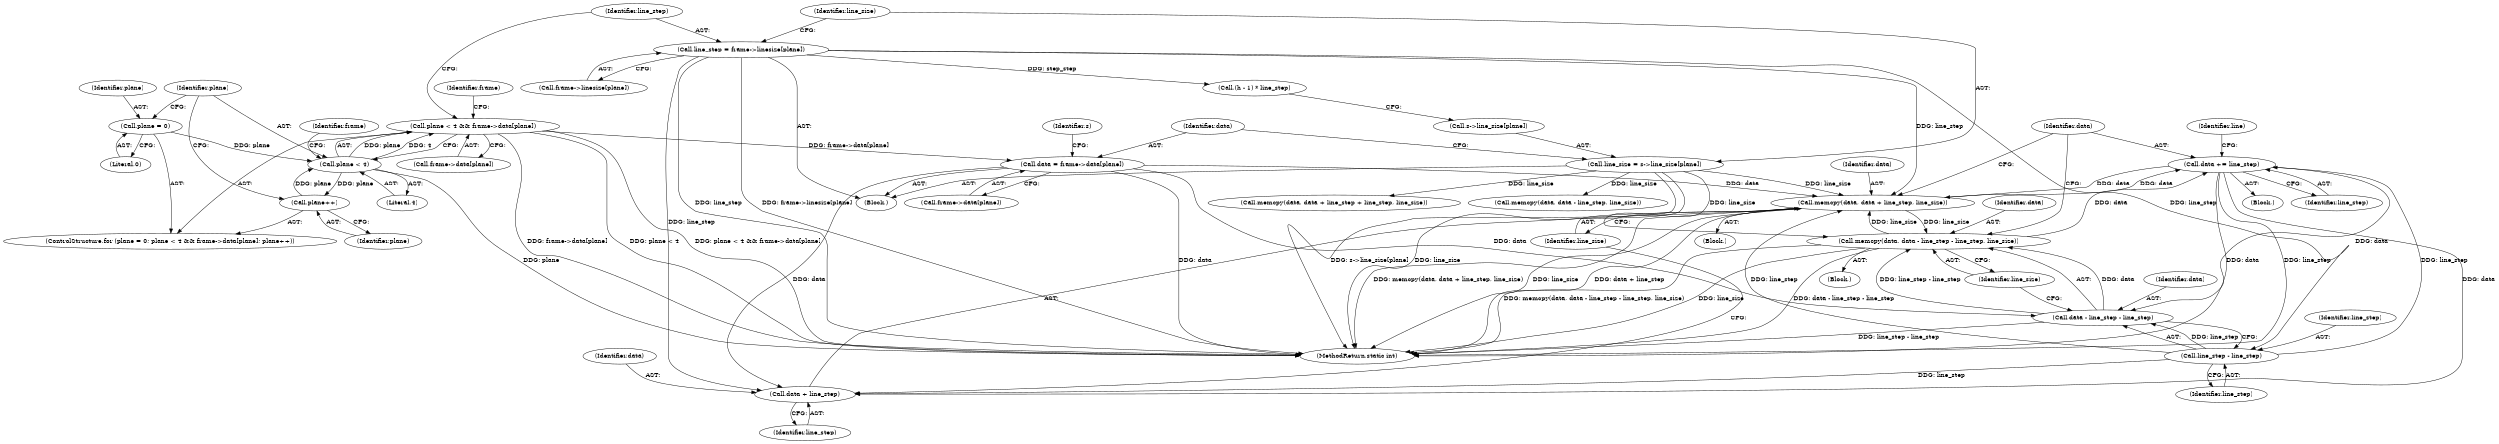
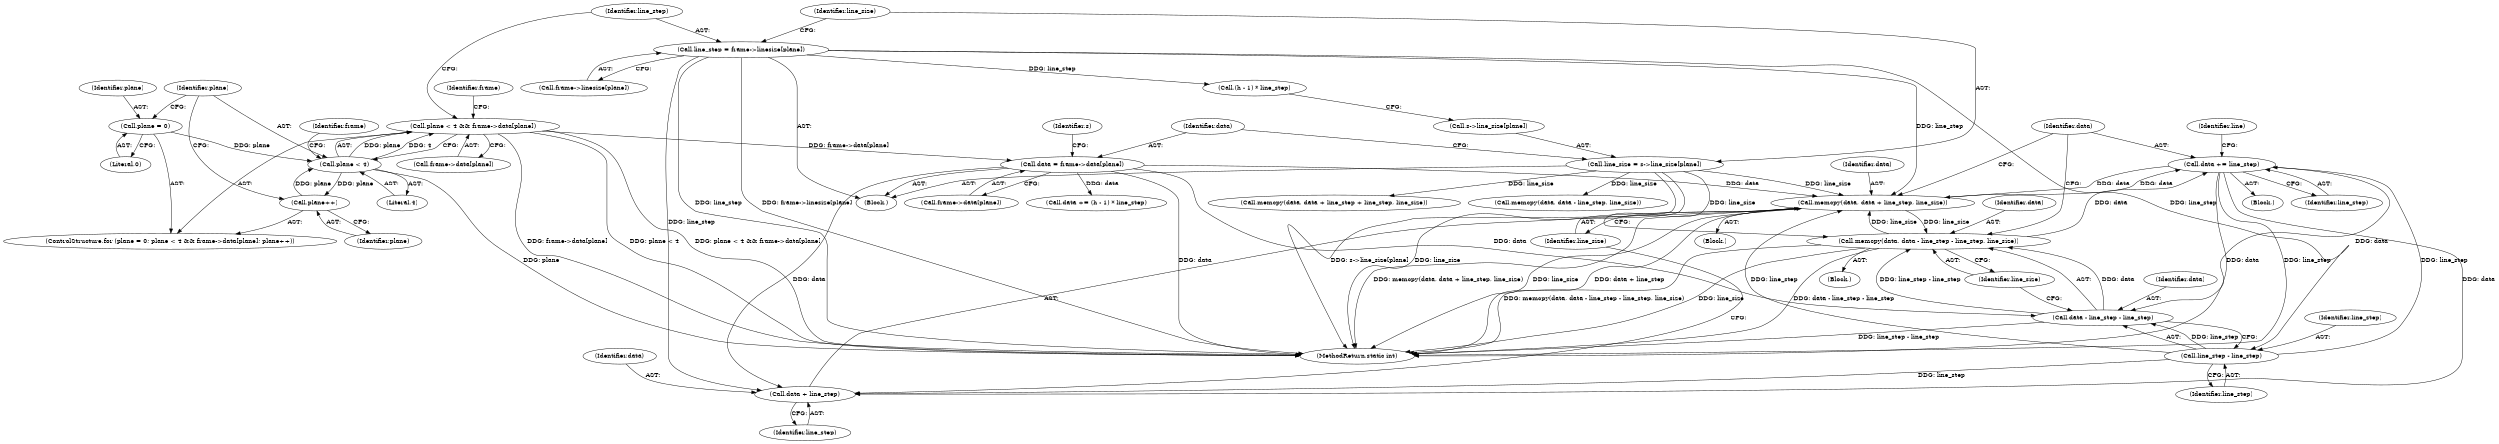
  digraph {
    n1 [label="(Call,data += line_step)"]
    n2 [label="(Call,memcpy(data, data + line_step, line_size))"]
    n3 [label="(Call,data - line_step - line_step)"]
    n4 [label="(Call,data + line_step)"]
    n5 [label="(MethodReturn,static int)"]
    n6 [label="(Block,)"]
    n7 [label="(Identifier,line_step)"]
    n8 [label="(Call,memcpy(data, data - line_step - line_step, line_size))"]
    n9 [label="(Block,)"]
    n10 [label="(Identifier,line_size)"]
    n11 [label="(Call,line_step - line_step)"]
    n12 [label="(Identifier,line_step)"]
    n13 [label="(Identifier,line_step)"]
    n14 [label="(Call,line_step = frame->linesize[plane])"]
    n15 [label="(Block,)"]
    n16 [label="(Call,(h - 1) * line_step)"]
    n17 [label="(Call,frame->linesize[plane])"]
    n18 [label="(Call,s->line_size[plane])"]
    n19 [label="(Block,)"]
    n20 [label="(Identifier,line_size)"]
    n21 [label="(Call,data = frame->data[plane])"]
    n22 [label="(Call,frame->data[plane])"]
+   n23 [label="(Call,data += (h - 1) * line_step)"]
    n24 [label="(Call,plane < 4 && frame->data[plane])"]
    n25 [label="(Call,plane < 4)"]
    n26 [label="(Call,frame->data[plane])"]
    n27 [label="(ControlStructure,for (plane = 0; plane < 4 && frame->data[plane]; plane++))"]
    n28 [label="(Call,plane++)"]
    n29 [label="(Literal,4)"]
    n30 [label="(Identifier,plane)"]
    n31 [label="(Call,plane = 0)"]
    n32 [label="(Literal,0)"]
    n33 [label="(Call,line_size = s->line_size[plane])"]
    n34 [label="(Call,memcpy(data, data + line_step + line_step, line_size))"]
    n35 [label="(Call,memcpy(data, data - line_step, line_size))"]
    n36 [label="(Identifier,s)"]
    n37 [label="(Identifier,plane)"]
    n38 [label="(Identifier,data)"]
    n39 [label="(Identifier,line_step)"]
    n40 [label="(Identifier,line_size)"]
    n41 [label="(Identifier,frame)"]
    n42 [label="(Identifier,plane)"]
    n43 [label="(Identifier,data)"]
    n44 [label="(Identifier,frame)"]
    n45 [label="(Identifier,line_step)"]
    n46 [label="(Identifier,line)"]
    n47 [label="(Identifier,data)"]
    n48 [label="(Identifier,data)"]
    n49 [label="(Identifier,data)"]
    n50 [label="(Identifier,data)"]
    n1 -> n2 [label="DDG: data"]
    n1 -> n3 [label="DDG: data"]
    n1 -> n4 [label="DDG: data"]
    n1 -> n5 [label="DDG: line_step"]
    n1 -> n5 [label="DDG: data"]
    n1 -> n6 [label="AST: "]
    n1 -> n7 [label="CFG: "]
    n2 -> n1 [label="DDG: data"]
    n2 -> n5 [label="DDG: data + line_step"]
    n2 -> n5 [label="DDG: memcpy(data, data + line_step, line_size)"]
    n2 -> n5 [label="DDG: line_size"]
    n2 -> n8 [label="DDG: line_size"]
    n2 -> n9 [label="AST: "]
    n2 -> n10 [label="CFG: "]
    n3 -> n5 [label="DDG: line_step - line_step"]
    n3 -> n8 [label="AST: "]
    n3 -> n8 [label="DDG: data"]
    n3 -> n8 [label="DDG: line_step - line_step"]
    n3 -> n11 [label="CFG: "]
    n4 -> n2 [label="AST: "]
    n4 -> n12 [label="CFG: "]
    n7 -> n1 [label="AST: "]
    n8 -> n1 [label="DDG: data"]
    n8 -> n2 [label="DDG: line_size"]
    n8 -> n5 [label="DDG: memcpy(data, data - line_step - line_step, line_size)"]
    n8 -> n5 [label="DDG: line_size"]
    n8 -> n5 [label="DDG: data - line_step - line_step"]
    n8 -> n19 [label="AST: "]
    n8 -> n20 [label="CFG: "]
    n10 -> n2 [label="AST: "]
    n10 -> n4 [label="CFG: "]
    n11 -> n1 [label="DDG: line_step"]
    n11 -> n2 [label="DDG: line_step"]
    n11 -> n3 [label="AST: "]
    n11 -> n3 [label="DDG: line_step"]
    n11 -> n4 [label="DDG: line_step"]
    n11 -> n13 [label="CFG: "]
    n12 -> n4 [label="AST: "]
    n13 -> n11 [label="AST: "]
    n14 -> n2 [label="DDG: line_step"]
    n14 -> n4 [label="DDG: line_step"]
    n14 -> n5 [label="DDG: frame->linesize[plane]"]
    n14 -> n5 [label="DDG: line_step"]
    n14 -> n11 [label="DDG: line_step"]
    n14 -> n15 [label="AST: "]
-   n14 -> n16 [label="DDG: step_step"]
+   n14 -> n16 [label="DDG: line_step"]
    n14 -> n17 [label="CFG: "]
    n16 -> n18 [label="CFG: "]
    n17 -> n14 [label="AST: "]
    n18 -> n33 [label="AST: "]
    n20 -> n3 [label="CFG: "]
    n20 -> n8 [label="AST: "]
    n21 -> n2 [label="DDG: data"]
    n21 -> n3 [label="DDG: data"]
    n21 -> n4 [label="DDG: data"]
    n21 -> n5 [label="DDG: data"]
    n21 -> n15 [label="AST: "]
    n21 -> n22 [label="CFG: "]
+   n21 -> n23 [label="DDG: data"]
    n22 -> n21 [label="AST: "]
    n24 -> n5 [label="DDG: plane < 4"]
    n24 -> n5 [label="DDG: plane < 4 && frame->data[plane]"]
    n24 -> n5 [label="DDG: frame->data[plane]"]
    n24 -> n21 [label="DDG: frame->data[plane]"]
    n24 -> n25 [label="CFG: "]
    n24 -> n26 [label="CFG: "]
    n24 -> n27 [label="AST: "]
    n25 -> n5 [label="DDG: plane"]
    n25 -> n24 [label="AST: "]
    n25 -> n24 [label="DDG: plane"]
    n25 -> n24 [label="DDG: 4"]
    n25 -> n28 [label="DDG: plane"]
    n25 -> n29 [label="AST: "]
    n26 -> n24 [label="AST: "]
    n28 -> n25 [label="DDG: plane"]
    n28 -> n27 [label="AST: "]
    n28 -> n30 [label="CFG: "]
    n29 -> n25 [label="AST: "]
    n30 -> n28 [label="AST: "]
    n31 -> n25 [label="DDG: plane"]
    n31 -> n27 [label="AST: "]
    n31 -> n32 [label="CFG: "]
    n32 -> n31 [label="AST: "]
    n33 -> n2 [label="DDG: line_size"]
    n33 -> n5 [label="DDG: s->line_size[plane]"]
    n33 -> n5 [label="DDG: line_size"]
    n33 -> n8 [label="DDG: line_size"]
    n33 -> n15 [label="AST: "]
    n33 -> n34 [label="DDG: line_size"]
    n33 -> n35 [label="DDG: line_size"]
    n36 -> n21 [label="CFG: "]
    n37 -> n25 [label="AST: "]
    n37 -> n28 [label="CFG: "]
    n37 -> n31 [label="CFG: "]
    n38 -> n4 [label="AST: "]
    n39 -> n14 [label="AST: "]
    n39 -> n24 [label="CFG: "]
    n40 -> n14 [label="CFG: "]
    n40 -> n33 [label="AST: "]
    n41 -> n24 [label="CFG: "]
    n42 -> n31 [label="AST: "]
    n43 -> n21 [label="AST: "]
    n43 -> n33 [label="CFG: "]
    n44 -> n25 [label="CFG: "]
    n45 -> n11 [label="AST: "]
    n46 -> n1 [label="CFG: "]
    n47 -> n2 [label="AST: "]
    n48 -> n8 [label="AST: "]
    n49 -> n3 [label="AST: "]
    n50 -> n1 [label="AST: "]
    n50 -> n2 [label="CFG: "]
    n50 -> n8 [label="CFG: "]
  }
